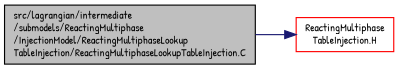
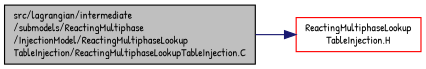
  digraph {
    rankdir=LR
    fontname="Patrick Hand"
    node [fontname="Patrick Hand" fontsize=10 shape=record]
    n1 [color=black fillcolor=grey75 fontcolor=black height=0.2 label="src/lagrangian/intermediate\l/submodels/ReactingMultiphase\l/InjectionModel/ReactingMultiphaseLookup\lTableInjection/ReactingMultiphaseLookupTableInjection.C" style=filled width=0.4]
-   n2 [color=red height=0.2 label="ReactingMultiphase\lTableInjection.H" width=0.4]
+   n2 [color=red height=0.2 label="ReactingMultiphaseLookup\lTableInjection.H" width=0.4]
    n1 -> n2 [color=midnightblue fontname="Patrick Hand" fontsize=10 labelfontname=Helvetica labelfontsize=10 style=solid]
  }
